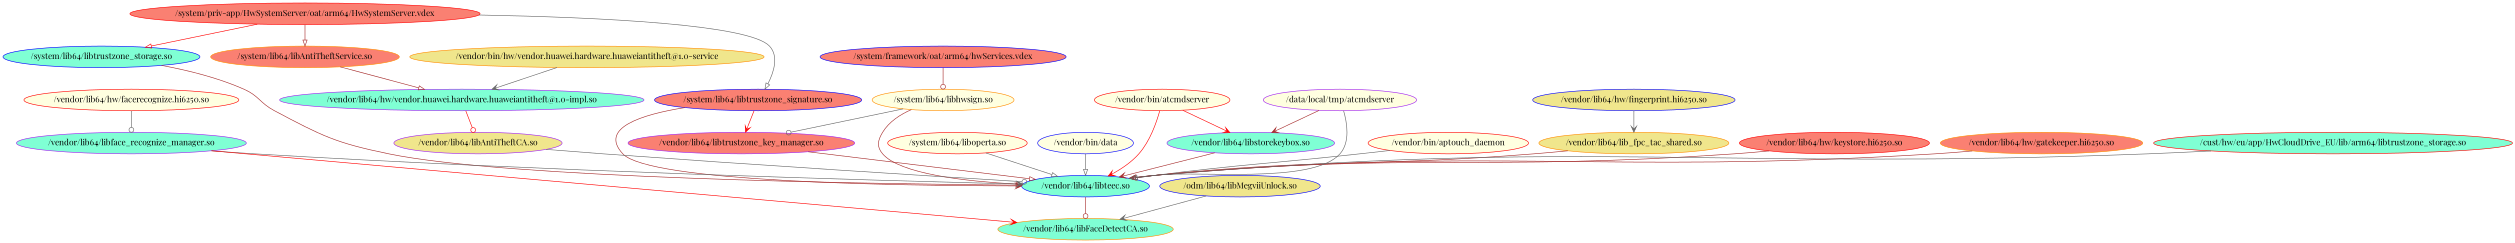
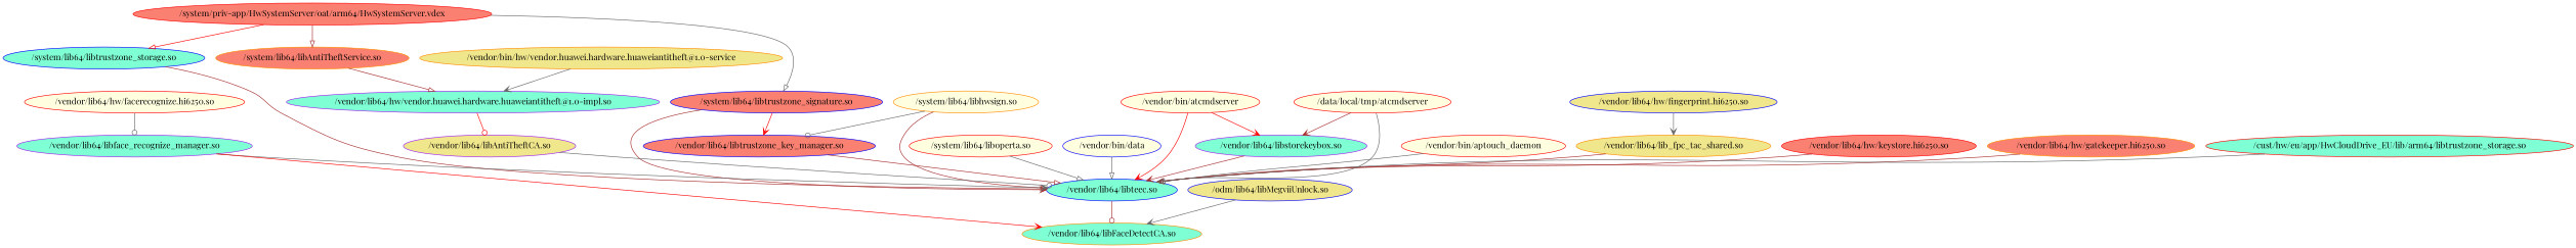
  digraph {
    fontname="Playfair Display"
    node [color=blue fillcolor=aquamarine fontname="Playfair Display" style=filled]
    edge [arrowhead=onormal color=brown fontname="Playfair Display"]
    "/system/lib64/libtrustzone_storage.so"
    "/vendor/lib64/libteec.so"
    "/vendor/lib64/libFaceDetectCA.so" [color=darkorange]
    "/system/lib64/libhwsign.so" [color=darkorange fillcolor=lightyellow]
-   "/vendor/lib64/libtrustzone_key_manager.so" [color=purple fillcolor=salmon]
+   "/vendor/lib64/libtrustzone_key_manager.so" [fillcolor=salmon]
    "/system/lib64/libtrustzone_signature.so" [fillcolor=salmon]
    "/system/lib64/liboperta.so" [color=red fillcolor=lightyellow]
    n8 [fillcolor=lightyellow label="/vendor/bin/data"]
    "/vendor/bin/atcmdserver" [color=red fillcolor=lightyellow]
    "/vendor/lib64/libstorekeybox.so" [color=purple]
    "/vendor/bin/aptouch_daemon" [color=red fillcolor=lightyellow]
    "/vendor/lib64/lib_fpc_tac_shared.so" [color=darkorange fillcolor=khaki]
    "/vendor/lib64/libAntiTheftCA.so" [color=purple fillcolor=khaki]
    "/vendor/lib64/hw/keystore.hi6250.so" [color=red fillcolor=salmon]
    "/vendor/lib64/hw/gatekeeper.hi6250.so" [color=darkorange fillcolor=salmon]
    "/vendor/lib64/libface_recognize_manager.so" [color=purple]
-   "/data/local/tmp/atcmdserver" [color=purple fillcolor=lightyellow]
+   "/data/local/tmp/atcmdserver" [color=red fillcolor=lightyellow]
    "/cust/hw/eu/app/HwCloudDrive_EU/lib/arm64/libtrustzone_storage.so" [color=red]
    "/system/priv-app/HwSystemServer/oat/arm64/HwSystemServer.vdex" [color=red fillcolor=salmon]
    "/system/lib64/libAntiTheftService.so" [color=darkorange fillcolor=salmon]
    "/vendor/lib64/hw/vendor.huawei.hardware.huaweiantitheft@1.0-impl.so" [color=purple]
-   "/system/framework/oat/arm64/hwServices.vdex" [fillcolor=salmon]
    "/vendor/bin/hw/vendor.huawei.hardware.huaweiantitheft@1.0-service" [color=darkorange fillcolor=khaki]
    "/odm/lib64/libMegviiUnlock.so" [fillcolor=khaki]
    "/vendor/lib64/hw/fingerprint.hi6250.so" [fillcolor=khaki]
    "/vendor/lib64/hw/facerecognize.hi6250.so" [color=red fillcolor=lightyellow]
    "/system/lib64/libtrustzone_storage.so" -> "/vendor/lib64/libteec.so"
    "/vendor/lib64/libteec.so" -> "/vendor/lib64/libFaceDetectCA.so" [arrowhead=odot]
    "/system/lib64/libhwsign.so" -> "/vendor/lib64/libteec.so"
    "/system/lib64/libhwsign.so" -> "/vendor/lib64/libtrustzone_key_manager.so" [arrowhead=odot color=gray40]
    "/vendor/lib64/libtrustzone_key_manager.so" -> "/vendor/lib64/libteec.so"
    "/system/lib64/libtrustzone_signature.so" -> "/vendor/lib64/libteec.so" [arrowhead=vee]
    "/system/lib64/libtrustzone_signature.so" -> "/vendor/lib64/libtrustzone_key_manager.so" [arrowhead=vee color=red]
    "/system/lib64/liboperta.so" -> "/vendor/lib64/libteec.so" [color=gray40]
    n8 -> "/vendor/lib64/libteec.so" [color=gray40]
    "/vendor/bin/atcmdserver" -> "/vendor/lib64/libteec.so" [arrowhead=vee color=red]
    "/vendor/bin/atcmdserver" -> "/vendor/lib64/libstorekeybox.so" [arrowhead=vee color=red]
    "/vendor/lib64/libstorekeybox.so" -> "/vendor/lib64/libteec.so" [arrowhead=vee]
    "/vendor/bin/aptouch_daemon" -> "/vendor/lib64/libteec.so" [color=gray40]
    "/vendor/lib64/lib_fpc_tac_shared.so" -> "/vendor/lib64/libteec.so" [arrowhead=vee]
    "/vendor/lib64/libAntiTheftCA.so" -> "/vendor/lib64/libteec.so" [arrowhead=odot color=gray40]
    "/vendor/lib64/hw/keystore.hi6250.so" -> "/vendor/lib64/libteec.so"
    "/vendor/lib64/hw/gatekeeper.hi6250.so" -> "/vendor/lib64/libteec.so"
    "/vendor/lib64/libface_recognize_manager.so" -> "/vendor/lib64/libteec.so" [arrowhead=vee color=gray40]
    "/vendor/lib64/libface_recognize_manager.so" -> "/vendor/lib64/libFaceDetectCA.so" [arrowhead=vee color=red]
    "/data/local/tmp/atcmdserver" -> "/vendor/lib64/libteec.so" [color=gray40]
    "/data/local/tmp/atcmdserver" -> "/vendor/lib64/libstorekeybox.so" [arrowhead=vee]
    "/cust/hw/eu/app/HwCloudDrive_EU/lib/arm64/libtrustzone_storage.so" -> "/vendor/lib64/libteec.so" [color=gray40]
    "/system/priv-app/HwSystemServer/oat/arm64/HwSystemServer.vdex" -> "/system/lib64/libtrustzone_storage.so" [color=red]
    "/system/priv-app/HwSystemServer/oat/arm64/HwSystemServer.vdex" -> "/system/lib64/libtrustzone_signature.so" [color=gray40]
    "/system/priv-app/HwSystemServer/oat/arm64/HwSystemServer.vdex" -> "/system/lib64/libAntiTheftService.so"
    "/system/lib64/libAntiTheftService.so" -> "/vendor/lib64/hw/vendor.huawei.hardware.huaweiantitheft@1.0-impl.so"
    "/vendor/lib64/hw/vendor.huawei.hardware.huaweiantitheft@1.0-impl.so" -> "/vendor/lib64/libAntiTheftCA.so" [arrowhead=odot color=red]
-   "/system/framework/oat/arm64/hwServices.vdex" -> "/system/lib64/libhwsign.so" [arrowhead=odot]
    "/vendor/bin/hw/vendor.huawei.hardware.huaweiantitheft@1.0-service" -> "/vendor/lib64/hw/vendor.huawei.hardware.huaweiantitheft@1.0-impl.so" [arrowhead=vee color=gray40]
    "/odm/lib64/libMegviiUnlock.so" -> "/vendor/lib64/libFaceDetectCA.so" [arrowhead=vee color=gray40]
    "/vendor/lib64/hw/fingerprint.hi6250.so" -> "/vendor/lib64/lib_fpc_tac_shared.so" [arrowhead=vee color=gray40]
    "/vendor/lib64/hw/facerecognize.hi6250.so" -> "/vendor/lib64/libface_recognize_manager.so" [arrowhead=odot color=gray40]
  }
